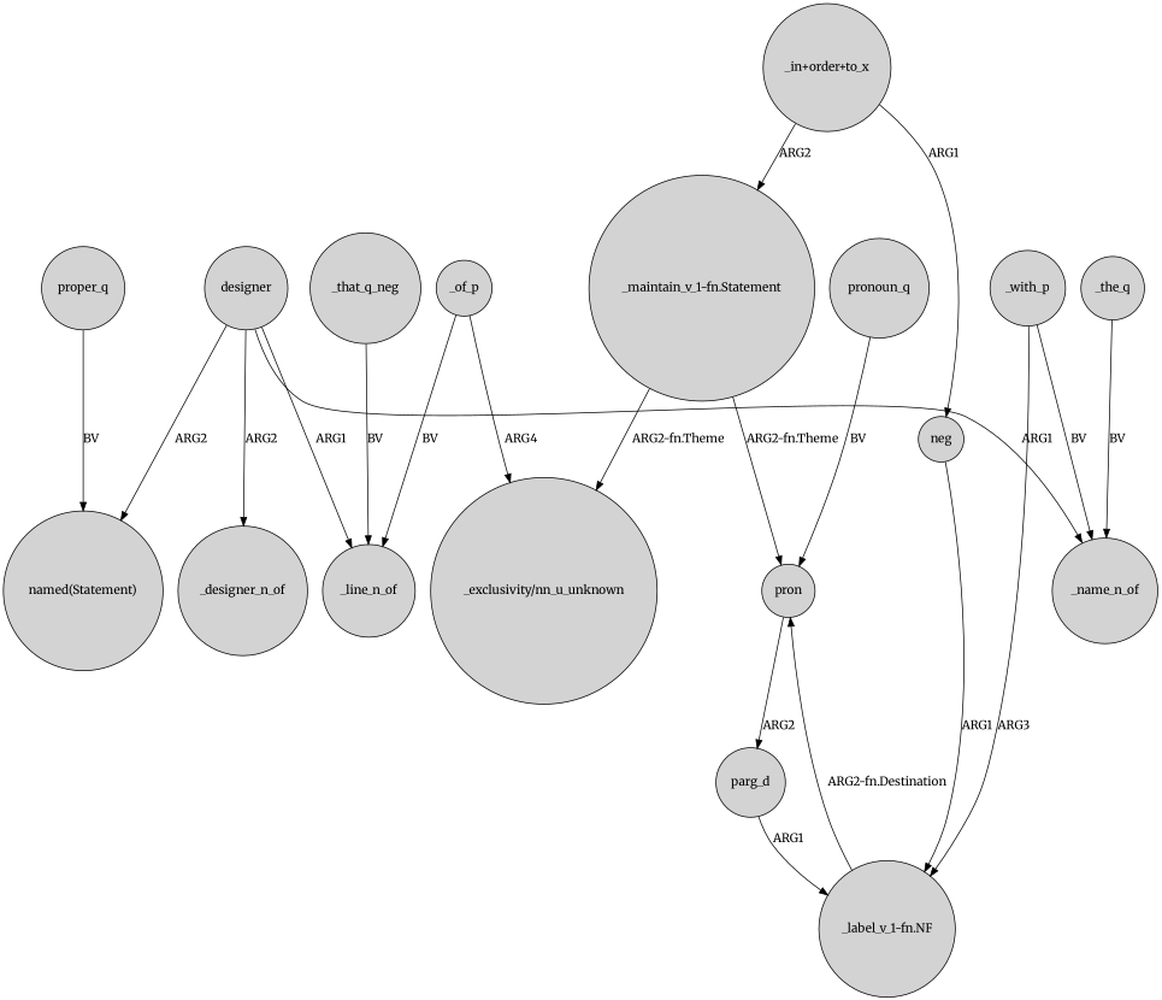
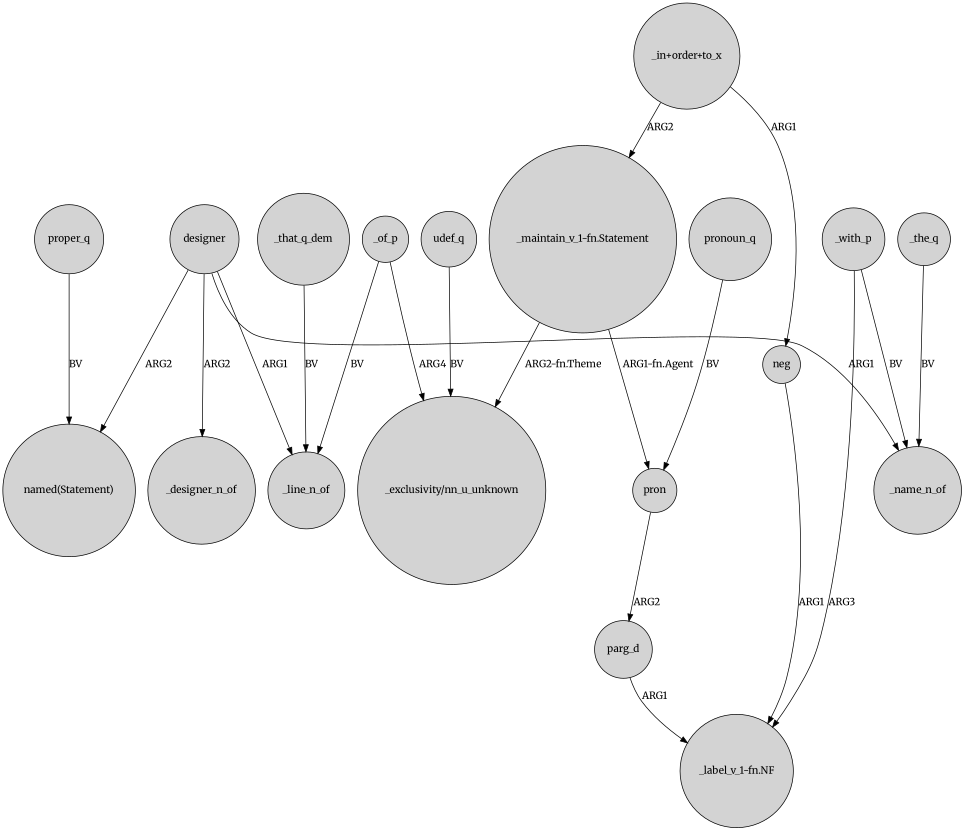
  digraph {
    fontname=Merriweather
    node [fontname=Merriweather shape=circle style=filled]
    edge [fontname=Merriweather]
    n1 [label="named(Statement)"]
    proper_q
    _of_p
    _line_n_of
    "_exclusivity/nn_u_unknown"
    n6 [label=designer]
    _designer_n_of
    _name_n_of
    parg_d
    "_label_v_1-fn.NF"
    pron
    "_in+order+to_x"
    "_maintain_v_1-fn.Statement"
    neg
    pronoun_q
+   udef_q
    _with_p
    _the_q
-   _that_q_dem [label=_that_q_neg]
+   _that_q_dem
    proper_q -> n1 [label=BV]
    _of_p -> _line_n_of [label=BV]
    _of_p -> "_exclusivity/nn_u_unknown" [label=ARG4]
    n6 -> n1 [label=ARG2]
    n6 -> _line_n_of [label=ARG1]
    n6 -> _designer_n_of [label=ARG2]
    n6 -> _name_n_of [label=ARG1]
    parg_d -> "_label_v_1-fn.NF" [label=ARG1]
-   "_label_v_1-fn.NF" -> pron [label="ARG2-fn.Destination"]
    pron -> parg_d [label=ARG2]
    "_in+order+to_x" -> "_maintain_v_1-fn.Statement" [label=ARG2]
    "_in+order+to_x" -> neg [label=ARG1]
    "_maintain_v_1-fn.Statement" -> "_exclusivity/nn_u_unknown" [label="ARG2-fn.Theme"]
-   "_maintain_v_1-fn.Statement" -> pron [label="ARG2-fn.Theme"]
+   "_maintain_v_1-fn.Statement" -> pron [label="ARG1-fn.Agent"]
    neg -> "_label_v_1-fn.NF" [label=ARG1]
    pronoun_q -> pron [label=BV]
+   udef_q -> "_exclusivity/nn_u_unknown" [label=BV]
    _with_p -> _name_n_of [label=BV]
    _with_p -> "_label_v_1-fn.NF" [label=ARG3]
    _the_q -> _name_n_of [label=BV]
    _that_q_dem -> _line_n_of [label=BV]
  }
